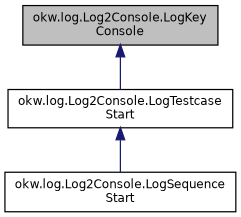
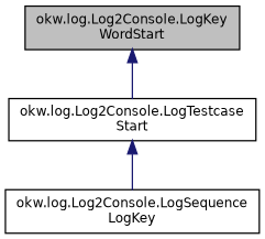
  digraph {
    rankdir=TB
    node [color=black fillcolor=white fontname=Helvetica fontsize=10 shape=record style=filled]
    edge [color=midnightblue dir=back fontname=Helvetica fontsize=10 labelfontname=Helvetica labelfontsize=10 style=solid]
-   n1 [fillcolor=grey75 fontcolor=black height=0.2 label="okw.log.Log2Console.LogKey\lConsole" width=0.4]
+   n1 [fillcolor=grey75 fontcolor=black height=0.2 label="okw.log.Log2Console.LogKey\lWordStart" width=0.4]
    n2 [height=0.2 label="okw.log.Log2Console.LogTestcase\lStart" width=0.4]
-   n3 [height=0.2 label="okw.log.Log2Console.LogSequence\lStart" width=0.4]
+   n3 [height=0.2 label="okw.log.Log2Console.LogSequence\lLogKey" width=0.4]
    n1 -> n2
    n2 -> n3
  }
